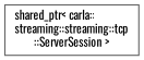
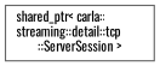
  digraph {
    rankdir=LR
    fontname=Oswald
-   n1 [color=grey40 fillcolor=white fontname=Oswald fontsize=10 height=0.2 label="shared_ptr\< carla::\lstreaming::streaming::tcp\l::ServerSession \>" shape=box style=filled width=0.4]
+   n1 [color=grey40 fillcolor=white fontname=Oswald fontsize=10 height=0.2 label="shared_ptr\< carla::\lstreaming::detail::tcp\l::ServerSession \>" shape=box style=filled width=0.4]
  }
